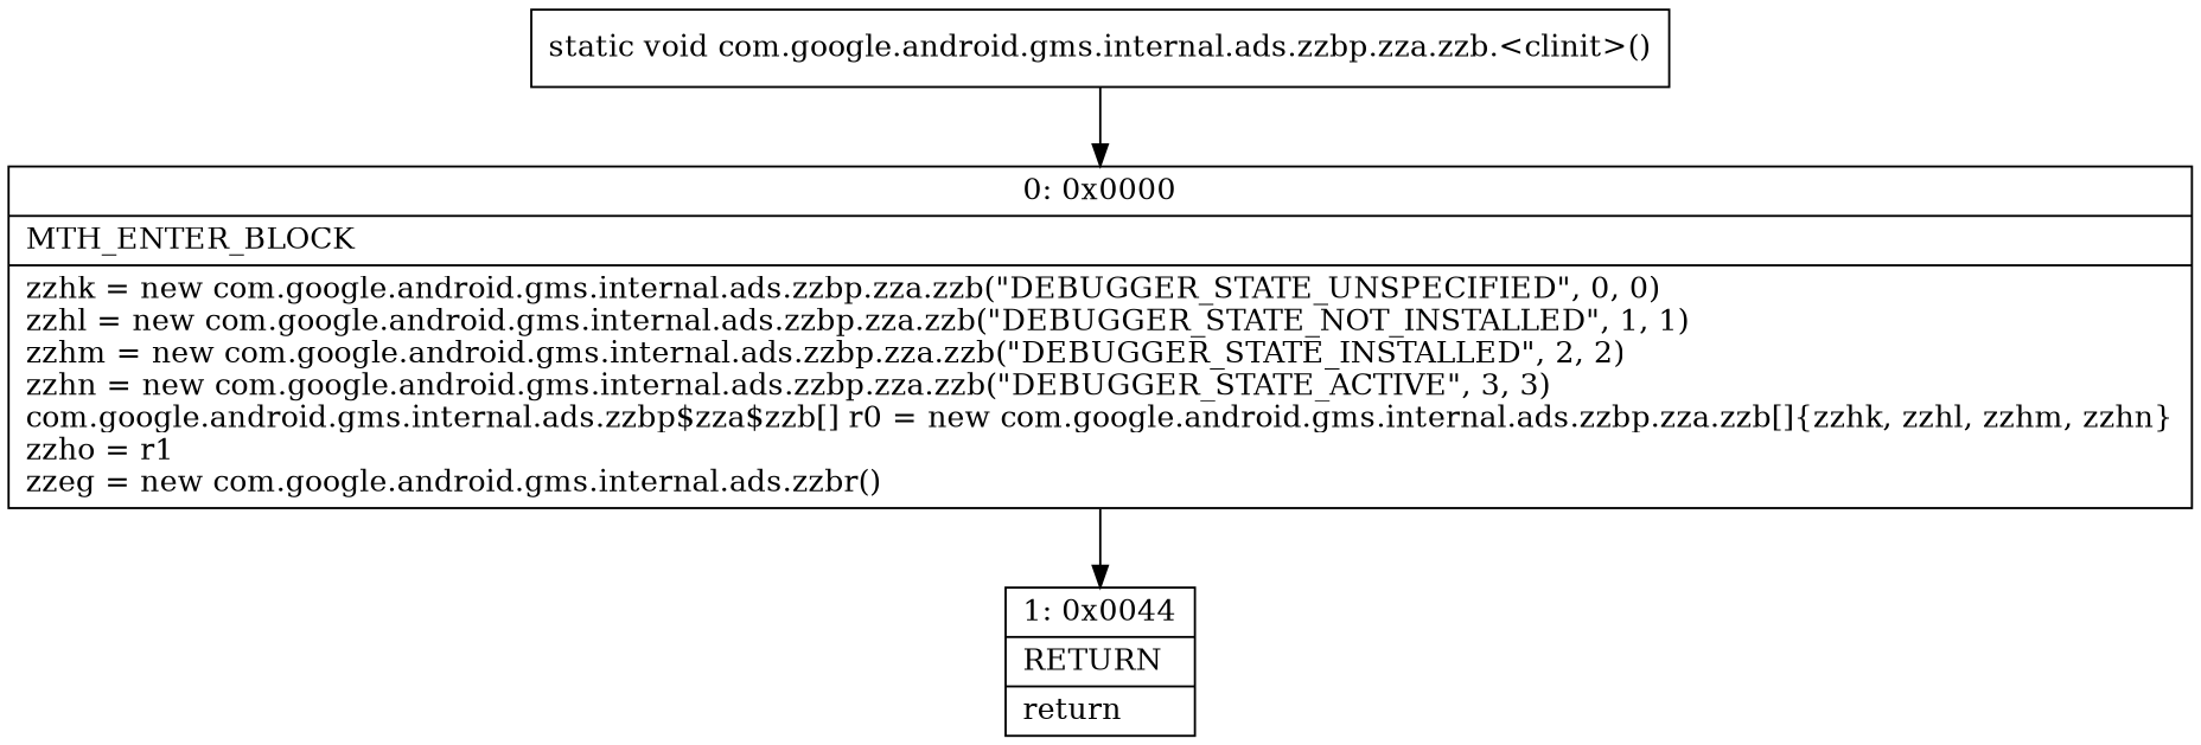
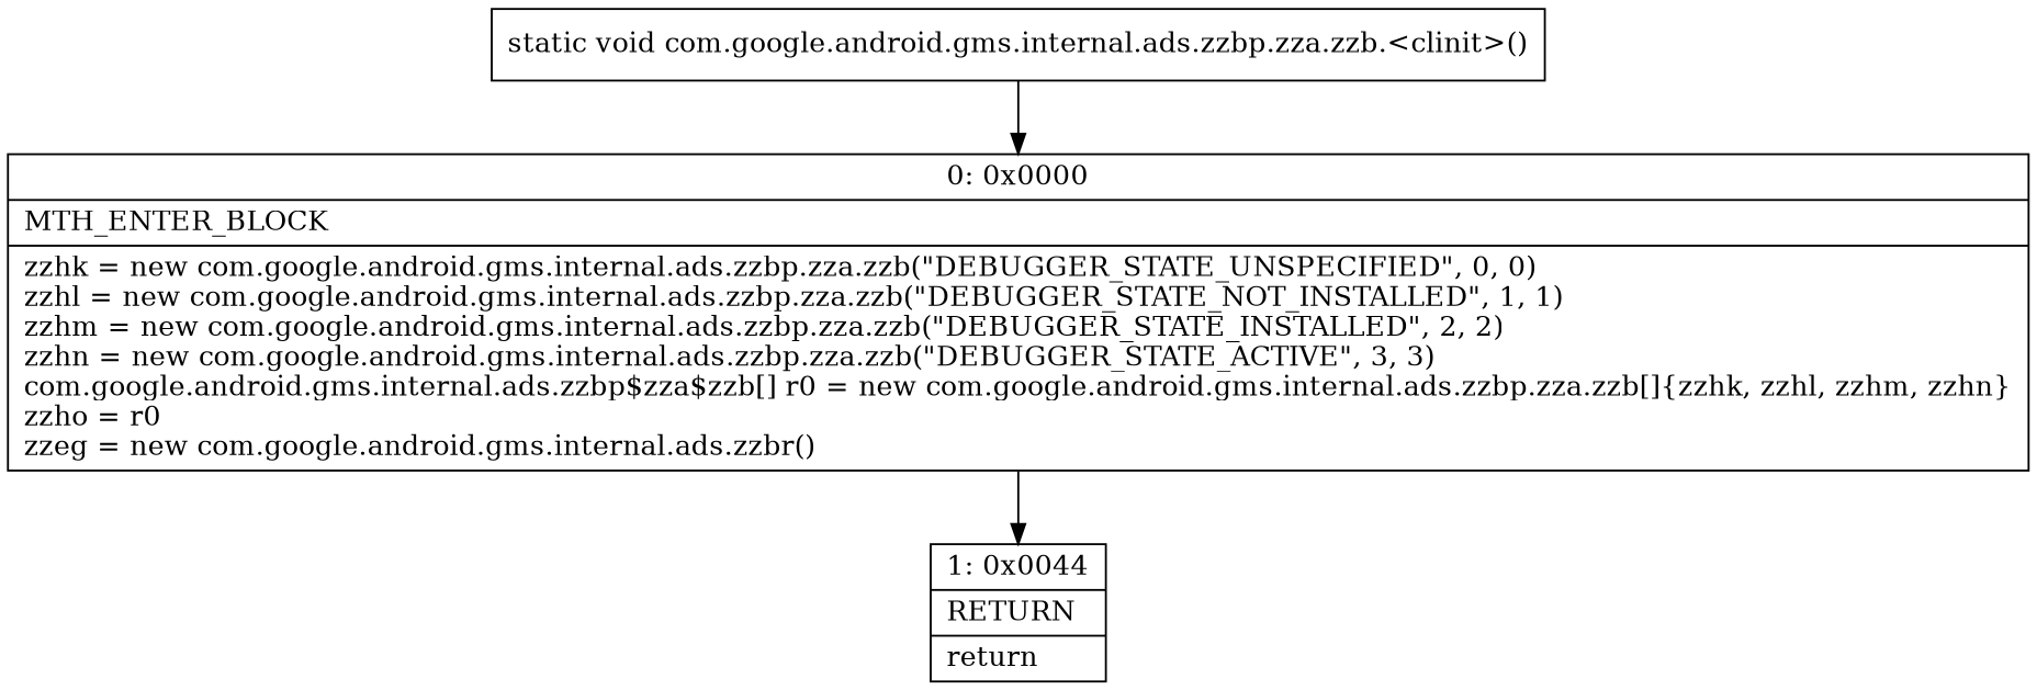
  digraph {
    node [shape=record]
-   n1 [label="{0\:\ 0x0000|MTH_ENTER_BLOCK\l|zzhk = new com.google.android.gms.internal.ads.zzbp.zza.zzb(\"DEBUGGER_STATE_UNSPECIFIED\", 0, 0)\lzzhl = new com.google.android.gms.internal.ads.zzbp.zza.zzb(\"DEBUGGER_STATE_NOT_INSTALLED\", 1, 1)\lzzhm = new com.google.android.gms.internal.ads.zzbp.zza.zzb(\"DEBUGGER_STATE_INSTALLED\", 2, 2)\lzzhn = new com.google.android.gms.internal.ads.zzbp.zza.zzb(\"DEBUGGER_STATE_ACTIVE\", 3, 3)\lcom.google.android.gms.internal.ads.zzbp$zza$zzb[] r0 = new com.google.android.gms.internal.ads.zzbp.zza.zzb[]\{zzhk, zzhl, zzhm, zzhn\}\lzzho = r1\lzzeg = new com.google.android.gms.internal.ads.zzbr()\l}"]
+   n1 [label="{0\:\ 0x0000|MTH_ENTER_BLOCK\l|zzhk = new com.google.android.gms.internal.ads.zzbp.zza.zzb(\"DEBUGGER_STATE_UNSPECIFIED\", 0, 0)\lzzhl = new com.google.android.gms.internal.ads.zzbp.zza.zzb(\"DEBUGGER_STATE_NOT_INSTALLED\", 1, 1)\lzzhm = new com.google.android.gms.internal.ads.zzbp.zza.zzb(\"DEBUGGER_STATE_INSTALLED\", 2, 2)\lzzhn = new com.google.android.gms.internal.ads.zzbp.zza.zzb(\"DEBUGGER_STATE_ACTIVE\", 3, 3)\lcom.google.android.gms.internal.ads.zzbp$zza$zzb[] r0 = new com.google.android.gms.internal.ads.zzbp.zza.zzb[]\{zzhk, zzhl, zzhm, zzhn\}\lzzho = r0\lzzeg = new com.google.android.gms.internal.ads.zzbr()\l}"]
    n2 [label="{1\:\ 0x0044|RETURN\l|return\l}"]
    n3 [label="{static void com.google.android.gms.internal.ads.zzbp.zza.zzb.\<clinit\>() }"]
    n1 -> n2
    n3 -> n1
  }
